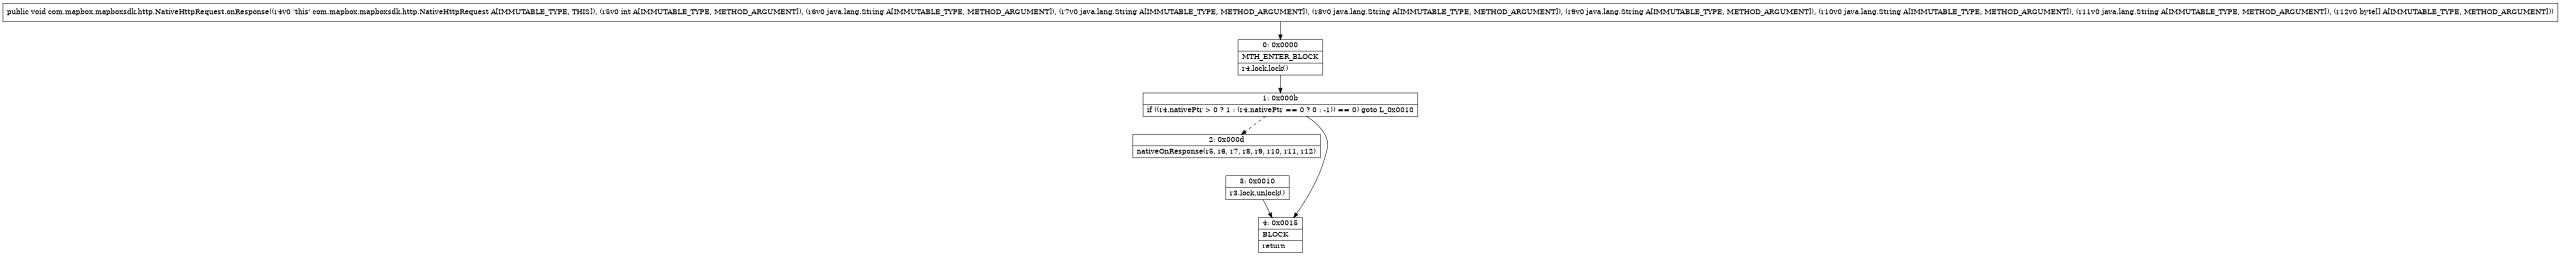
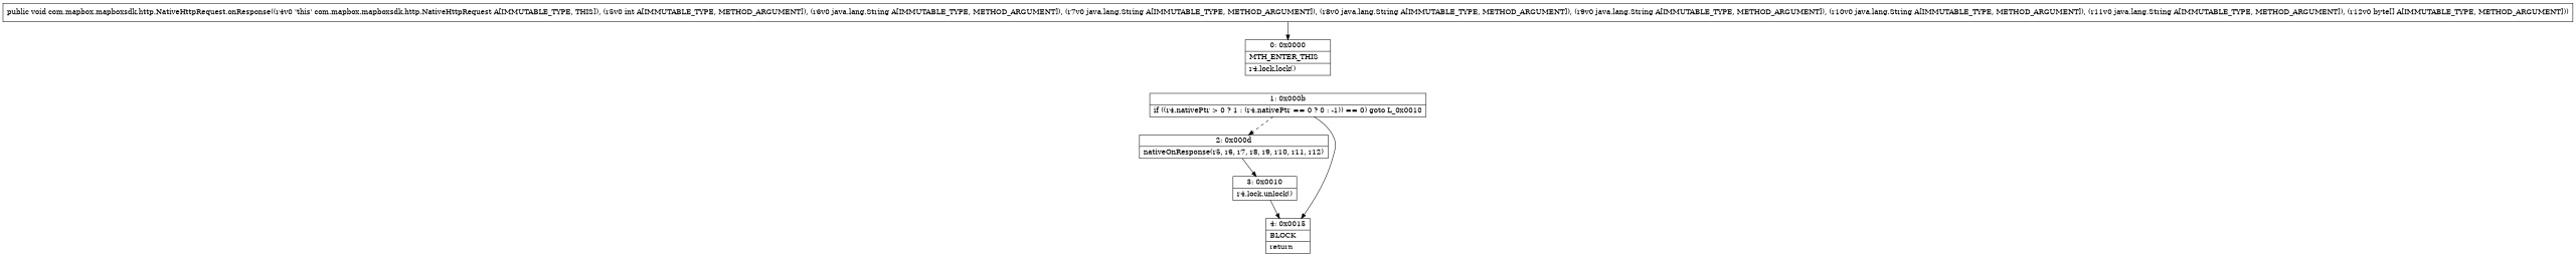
  digraph {
    node [shape=record]
-   n1 [label="{0\:\ 0x0000|MTH_ENTER_BLOCK\l|r4.lock.lock()\l}"]
+   n1 [label="{0\:\ 0x0000|MTH_ENTER_THIS\l|r4.lock.lock()\l}"]
    n2 [label="{1\:\ 0x000b|if ((r4.nativePtr \> 0 ? 1 : (r4.nativePtr == 0 ? 0 : \-1)) == 0) goto L_0x0010\l}"]
    n3 [label="{2\:\ 0x000d|nativeOnResponse(r5, r6, r7, r8, r9, r10, r11, r12)\l}"]
    n4 [label="{4\:\ 0x0015|BLOCK\l|return\l}"]
-   n5 [label="{3\:\ 0x0010|r3.lock.unlock()\l}"]
+   n5 [label="{3\:\ 0x0010|r4.lock.unlock()\l}"]
    n6 [label="{public void com.mapbox.mapboxsdk.http.NativeHttpRequest.onResponse((r4v0 'this' com.mapbox.mapboxsdk.http.NativeHttpRequest A[IMMUTABLE_TYPE, THIS]), (r5v0 int A[IMMUTABLE_TYPE, METHOD_ARGUMENT]), (r6v0 java.lang.String A[IMMUTABLE_TYPE, METHOD_ARGUMENT]), (r7v0 java.lang.String A[IMMUTABLE_TYPE, METHOD_ARGUMENT]), (r8v0 java.lang.String A[IMMUTABLE_TYPE, METHOD_ARGUMENT]), (r9v0 java.lang.String A[IMMUTABLE_TYPE, METHOD_ARGUMENT]), (r10v0 java.lang.String A[IMMUTABLE_TYPE, METHOD_ARGUMENT]), (r11v0 java.lang.String A[IMMUTABLE_TYPE, METHOD_ARGUMENT]), (r12v0 byte[] A[IMMUTABLE_TYPE, METHOD_ARGUMENT])) }"]
-   n1 -> n2
    n2 -> n3 [style=dashed]
    n2 -> n4
+   n3 -> n5
    n5 -> n4
    n6 -> n1
  }
